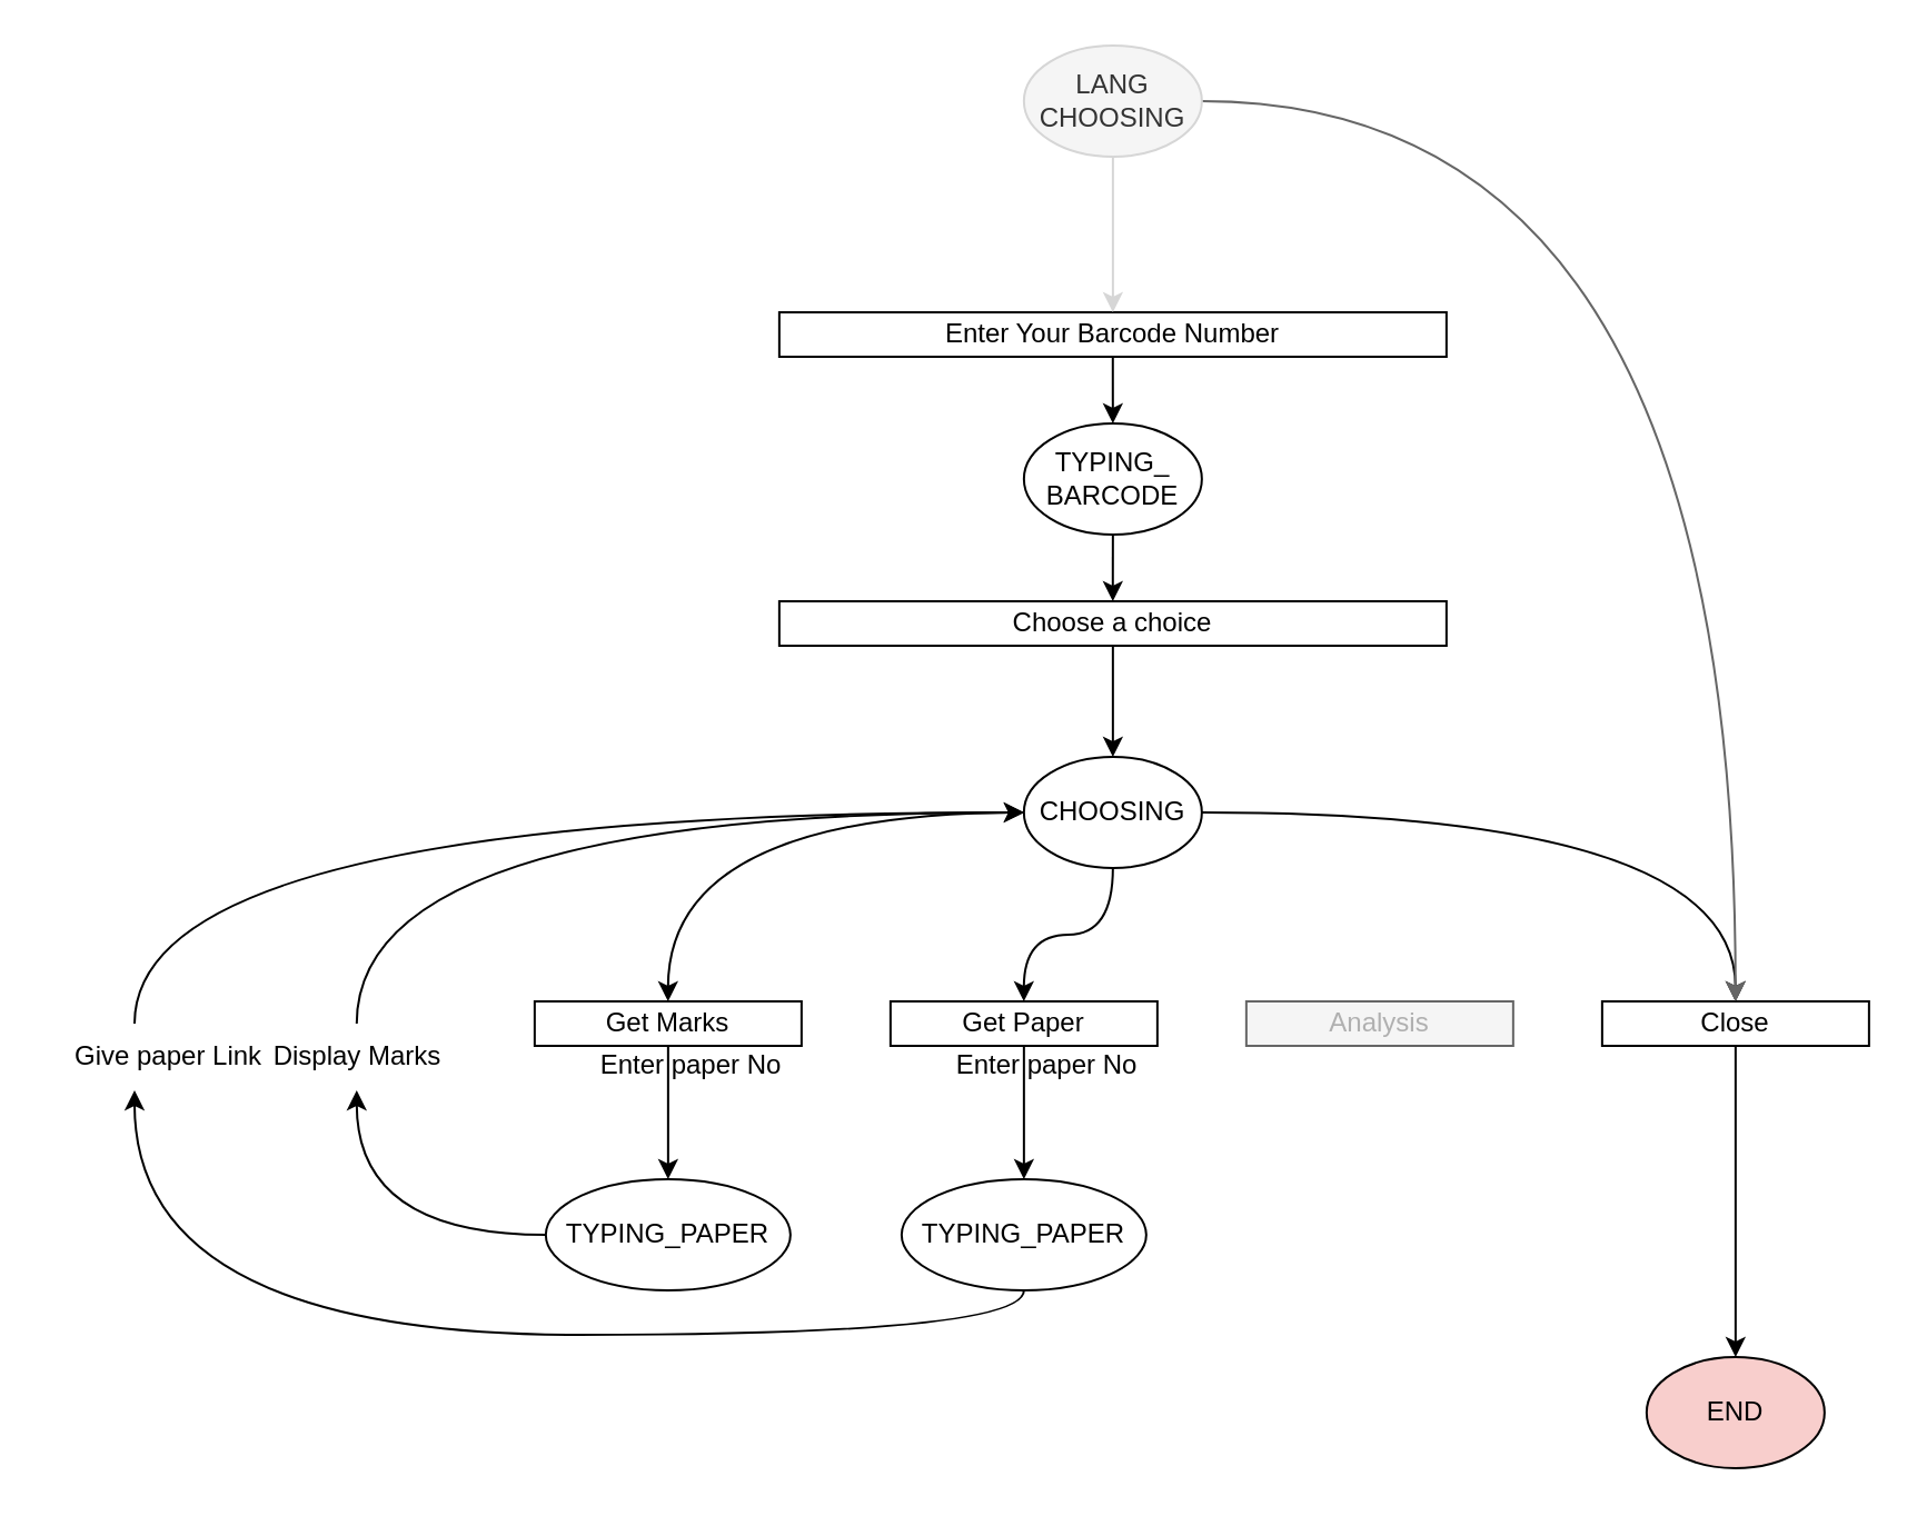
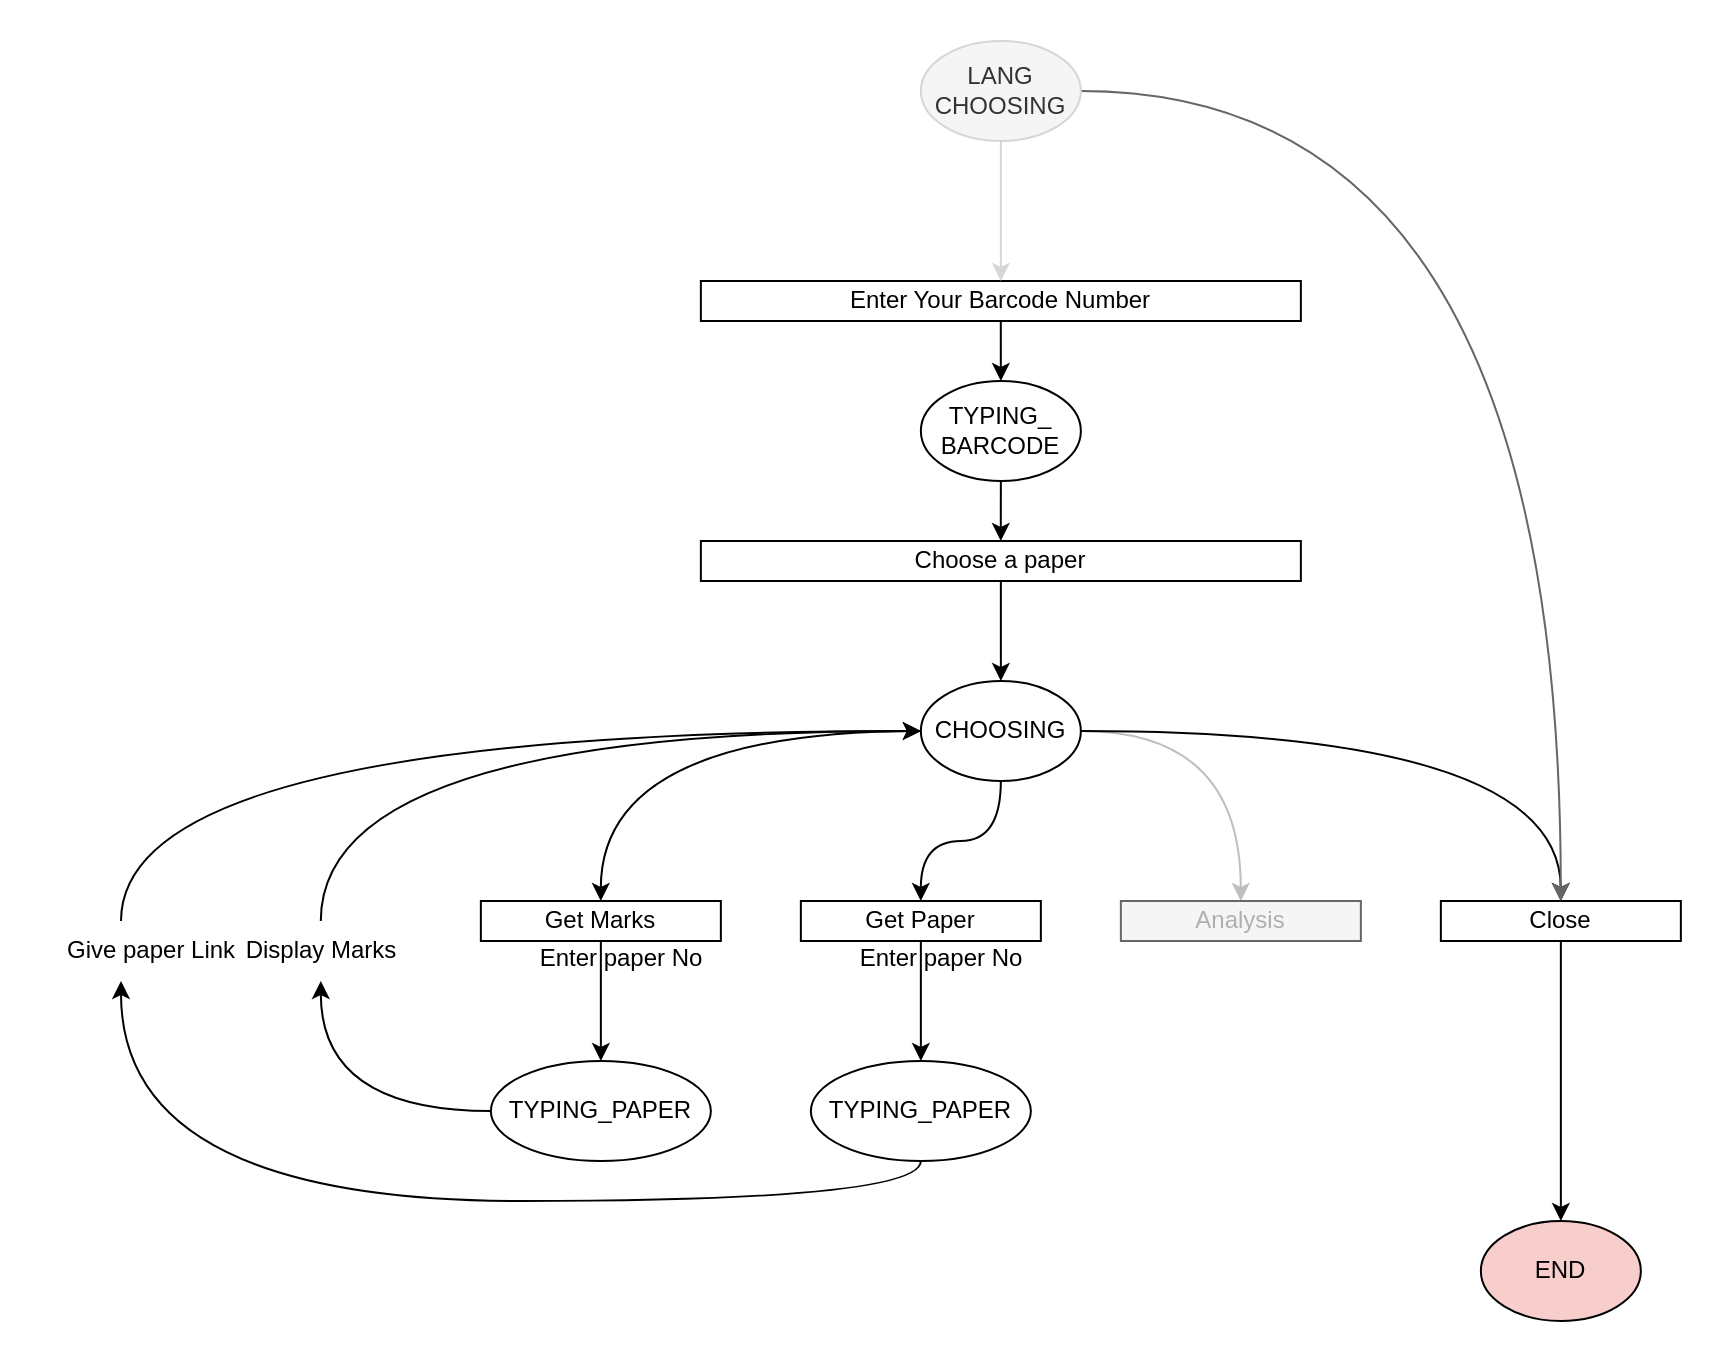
  <mxCell id="0" />
  <mxCell id="1" parent="0" />
  <mxCell id="2" style="edgeStyle=orthogonalEdgeStyle;rounded=0;orthogonalLoop=1;jettySize=auto;html=1;curved=1;" parent="1" source="6" target="10" edge="1"><mxGeometry relative="1" as="geometry" /></mxCell>
  <mxCell id="3" style="edgeStyle=orthogonalEdgeStyle;rounded=0;orthogonalLoop=1;jettySize=auto;html=1;curved=1;" parent="1" source="6" target="12" edge="1"><mxGeometry relative="1" as="geometry" /></mxCell>
+ <mxCell id="4" style="edgeStyle=orthogonalEdgeStyle;rounded=0;orthogonalLoop=1;jettySize=auto;html=1;curved=1;strokeColor=#BFBFBF;" parent="1" source="6" target="13" edge="1"><mxGeometry relative="1" as="geometry" /></mxCell>
  <mxCell id="5" style="edgeStyle=orthogonalEdgeStyle;rounded=0;orthogonalLoop=1;jettySize=auto;html=1;curved=1;" parent="1" source="6" target="15" edge="1"><mxGeometry relative="1" as="geometry" /></mxCell>
  <mxCell id="6" value="CHOOSING" style="ellipse;whiteSpace=wrap;html=1;" parent="1" vertex="1"><mxGeometry x="459.93" y="340" width="80" height="50" as="geometry" /></mxCell>
  <mxCell id="7" style="edgeStyle=orthogonalEdgeStyle;rounded=0;orthogonalLoop=1;jettySize=auto;html=1;" parent="1" source="8" target="22" edge="1"><mxGeometry relative="1" as="geometry" /></mxCell>
  <mxCell id="8" value="Enter Your Barcode Number" style="rounded=0;whiteSpace=wrap;html=1;" parent="1" vertex="1"><mxGeometry x="349.93" y="140" width="300" height="20" as="geometry" /></mxCell>
  <mxCell id="9" style="edgeStyle=orthogonalEdgeStyle;rounded=0;orthogonalLoop=1;jettySize=auto;html=1;" parent="1" source="10" target="16" edge="1"><mxGeometry relative="1" as="geometry" /></mxCell>
  <mxCell id="10" value="Get Marks" style="rounded=0;whiteSpace=wrap;html=1;" parent="1" vertex="1"><mxGeometry x="239.93" y="450" width="120" height="20" as="geometry" /></mxCell>
  <mxCell id="11" style="edgeStyle=orthogonalEdgeStyle;rounded=0;orthogonalLoop=1;jettySize=auto;html=1;" parent="1" source="12" target="26" edge="1"><mxGeometry relative="1" as="geometry" /></mxCell>
  <mxCell id="12" value="Get Paper" style="rounded=0;whiteSpace=wrap;html=1;" parent="1" vertex="1"><mxGeometry x="399.93" y="450" width="120" height="20" as="geometry" /></mxCell>
  <mxCell id="13" value="&lt;font color=&quot;#b0b0b0&quot;&gt;Analysis&lt;/font&gt;" style="rounded=0;whiteSpace=wrap;html=1;fillColor=#f5f5f5;fontColor=#333333;strokeColor=#666666;" parent="1" vertex="1"><mxGeometry x="559.93" y="450" width="120" height="20" as="geometry" /></mxCell>
  <mxCell id="14" style="edgeStyle=orthogonalEdgeStyle;rounded=0;orthogonalLoop=1;jettySize=auto;html=1;" parent="1" source="15" target="30" edge="1"><mxGeometry relative="1" as="geometry" /></mxCell>
  <mxCell id="15" value="Close" style="rounded=0;whiteSpace=wrap;html=1;" parent="1" vertex="1"><mxGeometry x="719.93" y="450" width="120" height="20" as="geometry" /></mxCell>
  <mxCell id="16" value="TYPING_PAPER" style="ellipse;whiteSpace=wrap;html=1;" parent="1" vertex="1"><mxGeometry x="244.93" y="530" width="110" height="50" as="geometry" /></mxCell>
  <mxCell id="17" value="Enter paper No" style="text;html=1;align=center;verticalAlign=middle;resizable=0;points=[];autosize=1;strokeColor=none;fillColor=none;" parent="1" vertex="1"><mxGeometry x="259.93" y="464" width="100" height="30" as="geometry" /></mxCell>
  <mxCell id="18" style="edgeStyle=orthogonalEdgeStyle;rounded=0;orthogonalLoop=1;jettySize=auto;html=1;curved=1;exitX=0;exitY=0.5;exitDx=0;exitDy=0;" parent="1" source="16" target="20" edge="1"><mxGeometry relative="1" as="geometry" /></mxCell>
  <mxCell id="19" style="edgeStyle=orthogonalEdgeStyle;rounded=0;orthogonalLoop=1;jettySize=auto;html=1;curved=1;" parent="1" source="20" target="6" edge="1"><mxGeometry relative="1" as="geometry"><Array as="points"><mxPoint x="159.93" y="365" /></Array></mxGeometry></mxCell>
  <mxCell id="20" value="Display Marks" style="text;html=1;align=center;verticalAlign=middle;resizable=0;points=[];autosize=1;strokeColor=none;fillColor=none;" parent="1" vertex="1"><mxGeometry x="109.93" y="460" width="100" height="30" as="geometry" /></mxCell>
  <mxCell id="21" style="edgeStyle=orthogonalEdgeStyle;rounded=0;orthogonalLoop=1;jettySize=auto;html=1;" parent="1" source="22" target="24" edge="1"><mxGeometry relative="1" as="geometry" /></mxCell>
  <mxCell id="22" value="TYPING_&lt;br&gt;BARCODE" style="ellipse;whiteSpace=wrap;html=1;" parent="1" vertex="1"><mxGeometry x="459.93" y="190" width="80" height="50" as="geometry" /></mxCell>
  <mxCell id="23" value="" style="edgeStyle=orthogonalEdgeStyle;rounded=0;orthogonalLoop=1;jettySize=auto;html=1;" parent="1" source="24" target="6" edge="1"><mxGeometry relative="1" as="geometry"><mxPoint x="500" y="200" as="targetPoint" /></mxGeometry></mxCell>
- <mxCell id="24" value="Choose a choice" style="rounded=0;whiteSpace=wrap;html=1;" parent="1" vertex="1"><mxGeometry x="349.93" y="270" width="300" height="20" as="geometry" /></mxCell>
+ <mxCell id="24" value="Choose a paper" style="rounded=0;whiteSpace=wrap;html=1;" parent="1" vertex="1"><mxGeometry x="349.93" y="270" width="300" height="20" as="geometry" /></mxCell>
  <mxCell id="25" style="edgeStyle=orthogonalEdgeStyle;rounded=0;orthogonalLoop=1;jettySize=auto;html=1;curved=1;" parent="1" source="26" edge="1"><mxGeometry relative="1" as="geometry"><Array as="points"><mxPoint x="459.93" y="600" /><mxPoint x="59.93" y="600" /></Array><mxPoint x="59.997" y="490" as="targetPoint" /></mxGeometry></mxCell>
  <mxCell id="26" value="TYPING_PAPER" style="ellipse;whiteSpace=wrap;html=1;" parent="1" vertex="1"><mxGeometry x="404.93" y="530" width="110" height="50" as="geometry" /></mxCell>
  <mxCell id="27" value="Enter paper No" style="text;html=1;align=center;verticalAlign=middle;resizable=0;points=[];autosize=1;strokeColor=none;fillColor=none;" parent="1" vertex="1"><mxGeometry x="419.93" y="464" width="100" height="30" as="geometry" /></mxCell>
  <mxCell id="28" style="edgeStyle=orthogonalEdgeStyle;rounded=0;orthogonalLoop=1;jettySize=auto;html=1;curved=1;" parent="1" target="6" edge="1"><mxGeometry relative="1" as="geometry"><Array as="points"><mxPoint x="59.93" y="365" /></Array><mxPoint x="59.997" y="460" as="sourcePoint" /></mxGeometry></mxCell>
  <mxCell id="29" value="Give paper Link" style="text;html=1;align=center;verticalAlign=middle;resizable=0;points=[];autosize=1;strokeColor=none;fillColor=none;" parent="1" vertex="1"><mxGeometry x="20" y="460" width="110" height="30" as="geometry" /></mxCell>
  <mxCell id="30" value="END" style="ellipse;whiteSpace=wrap;html=1;fillColor=#f8cecc;" parent="1" vertex="1"><mxGeometry x="739.93" y="610" width="80" height="50" as="geometry" /></mxCell>
  <mxCell id="31" style="edgeStyle=orthogonalEdgeStyle;rounded=0;orthogonalLoop=1;jettySize=auto;html=1;curved=1;exitX=1;exitY=0.5;exitDx=0;exitDy=0;fillColor=#f5f5f5;strokeColor=#666666;" parent="1" source="33" target="15" edge="1"><mxGeometry relative="1" as="geometry"><mxPoint x="560" y="225.059" as="sourcePoint" /></mxGeometry></mxCell>
  <mxCell id="32" style="edgeStyle=orthogonalEdgeStyle;rounded=0;orthogonalLoop=1;jettySize=auto;html=1;entryX=0.5;entryY=0;entryDx=0;entryDy=0;fillColor=#f5f5f5;strokeColor=#D6D6D6;" parent="1" source="33" target="8" edge="1"><mxGeometry relative="1" as="geometry" /></mxCell>
  <mxCell id="33" value="LANG&lt;br&gt;CHOOSING" style="ellipse;whiteSpace=wrap;html=1;fillColor=#f5f5f5;fontColor=#333333;strokeColor=#D6D6D6;" parent="1" vertex="1"><mxGeometry x="459.93" y="20" width="80" height="50" as="geometry" /></mxCell>
